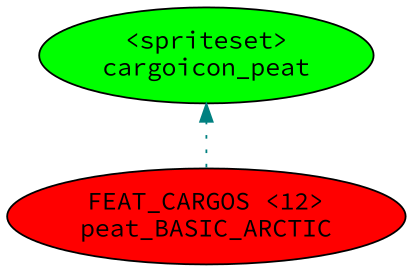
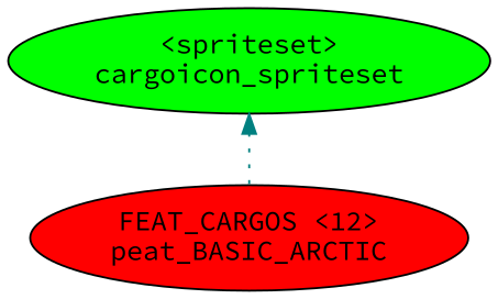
  digraph {
    rankdir=BT
    fontname="Source Code Pro"
    node [style=filled fontname="Source Code Pro"]
-   n1 [fillcolor=green label="<spriteset>\ncargoicon_peat"]
+   n1 [fillcolor=green label="<spriteset>\ncargoicon_spriteset"]
    n2 [fillcolor=red label="FEAT_CARGOS <12>\npeat_BASIC_ARCTIC"]
    n2 -> n1 [color=teal style=dotted fontname="Source Code Pro"]
  }
